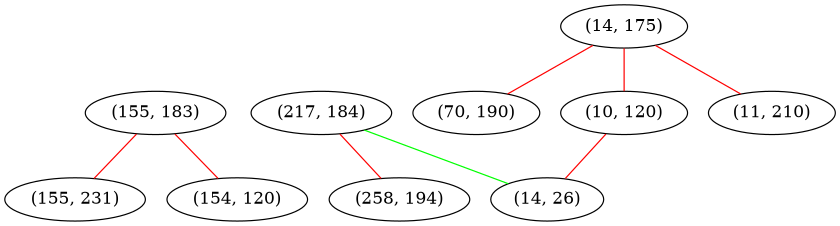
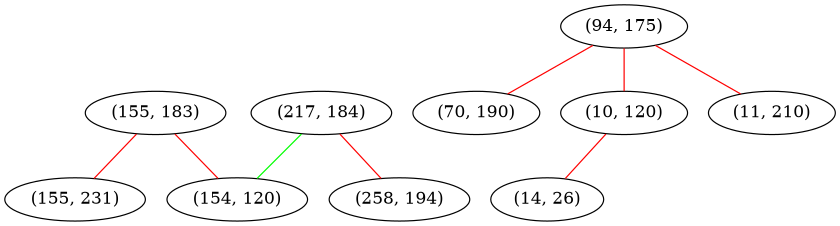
  graph {
    edge [color=red weight=1]
    "(155, 183)"
    "(155, 231)"
    "(154, 120)"
    "(217, 184)"
    "(14, 26)"
    "(258, 194)"
-   "(94, 175)" [label="(14, 175)"]
+   "(94, 175)"
    "(70, 190)"
    "(10, 120)"
    "(11, 210)"
    "(155, 183)" -- "(155, 231)"
    "(155, 183)" -- "(154, 120)"
-   "(217, 184)" -- "(14, 26)" [color=green weight=2]
+   "(217, 184)" -- "(154, 120)" [color=green weight=2]
    "(217, 184)" -- "(258, 194)"
    "(94, 175)" -- "(70, 190)"
    "(94, 175)" -- "(10, 120)"
    "(94, 175)" -- "(11, 210)"
    "(10, 120)" -- "(14, 26)"
  }
